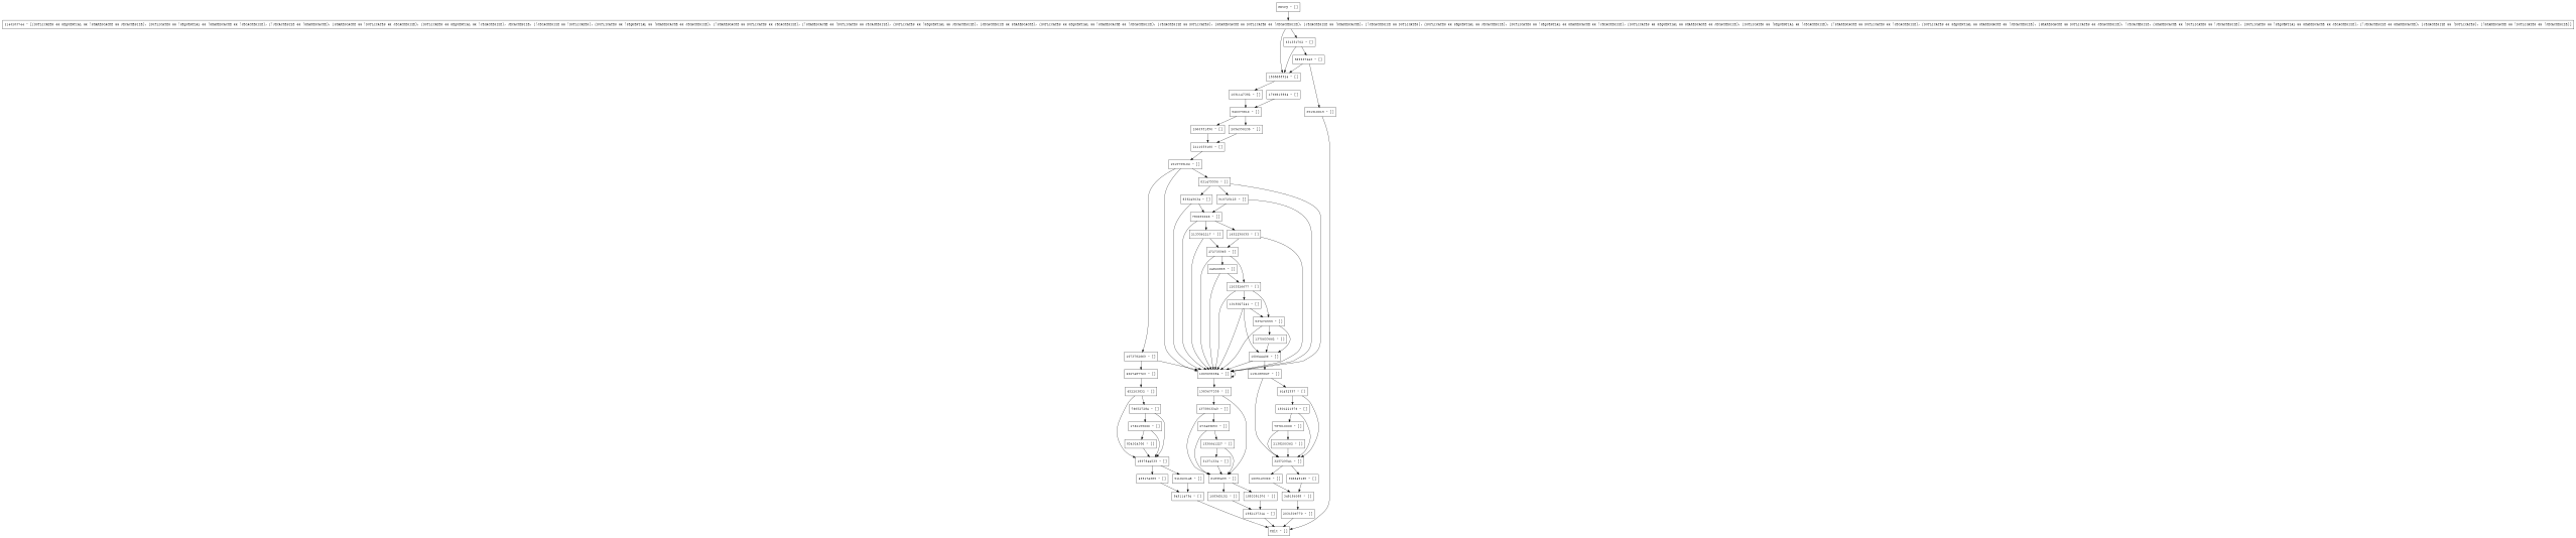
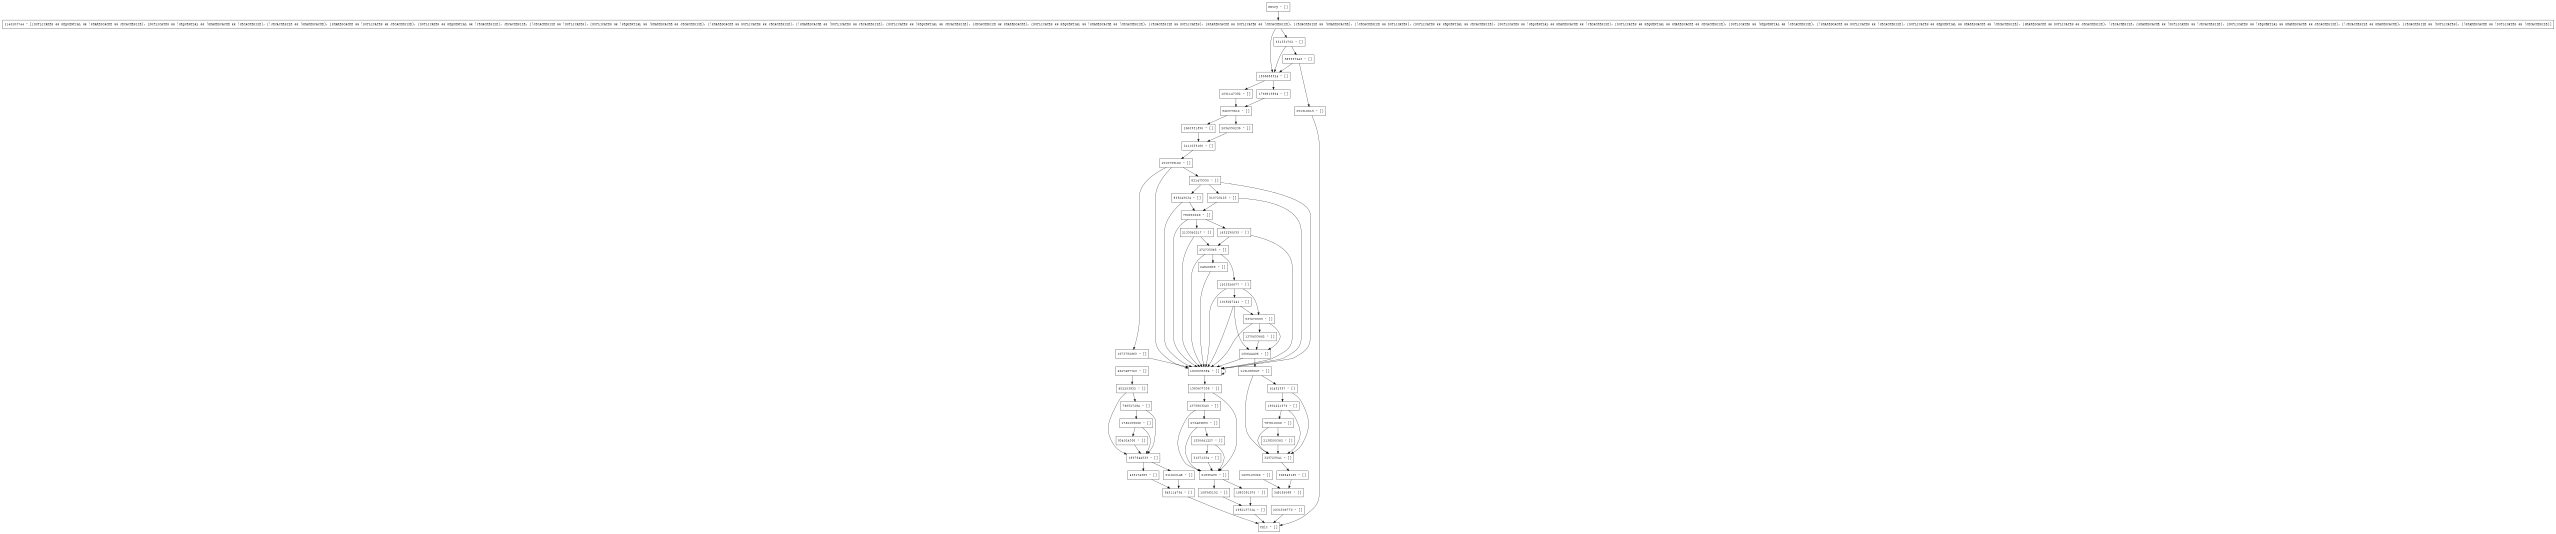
  digraph {
    fontname="Courier Prime"
    node [fontname="Courier Prime" shape=record]
    edge [fontname="Courier Prime"]
    n1 [label="24820835 - []"]
    n2 [label="1609093384 - []"]
    n3 [label="1203526677 - []"]
    n4 [label="1989677398 - []"]
    n5 [label="537270999 - []"]
    n6 [label="1018027241 - []"]
    n7 [label="108965152 - []"]
    n8 [label="1982137314 - []"]
    n9 [label="exit - []"]
    n10 [label="2000951890 - []"]
    n11 [label="2111059160 - []"]
    n12 [label="1915795162 - []"]
    n13 [label="348186089 - []"]
    n14 [label="2031506770 - []"]
    n15 [label="911623148 - []"]
    n16 [label="849114794 - []"]
    n17 [label="831479990 - []"]
    n18 [label="910725125 - []"]
    n19 [label="839249034 - []"]
    n20 [label="780090026 - []"]
    n21 [label="1191085627 - []"]
    n22 [label="61492997 - []"]
    n23 [label="325729541 - []"]
    n24 [label="1801221976 - []"]
    n25 [label="1035129300 - []"]
    n26 [label="903649165 - []"]
    n27 [label="1868688924 - []"]
    n28 [label="1091147382 - []"]
    n29 [label="1766619864 - []"]
    n30 [label="520379810 - []"]
    n31 [label="2138200362 - []"]
    n32 [label="2054396236 - []"]
    n33 [label="1883381570 - []"]
    n34 [label="391916615 - []"]
    n35 [label="787610006 - []"]
    n36 [label="1073782669 - []"]
    n37 [label="2027487723 - []"]
    n38 [label="766527284 - []"]
    n39 [label="1762155000 - []"]
    n40 [label="1897844539 - []"]
    n41 [label="834024950 - []"]
    n42 [label="435174389 - []"]
    n43 [label="100644406 - []"]
    n44 [label="1370659662 - []"]
    n45 [label="61899495 - []"]
    n46 [label="entry - []"]
    n47 [label="2140283744 - [(DUPLICATES && SEQUENTIAL && !SHAREDCACHE && JECACHESIZE), (DUPLICATES && !SEQUENTIAL && !SHAREDCACHE && !JECACHESIZE), (!JECACHESIZE && !SHAREDCACHE), (SHAREDCACHE && !DUPLICATES && JECACHESIZE), (DUPLICATES && SEQUENTIAL && !JECACHESIZE), JECACHESIZE, (!JECACHESIZE && !DUPLICATES), (DUPLICATES && !SEQUENTIAL && !SHAREDCACHE && JECACHESIZE), (!SHAREDCACHE && DUPLICATES && JECACHESIZE), (!SHAREDCACHE && !DUPLICATES && JECACHESIZE), (DUPLICATES && !SEQUENTIAL && JECACHESIZE), (JECACHESIZE && SHAREDCACHE), (DUPLICATES && SEQUENTIAL && !SHAREDCACHE && !JECACHESIZE), (JECACHESIZE && DUPLICATES), (SHAREDCACHE && DUPLICATES && !JECACHESIZE), (JECACHESIZE && !SHAREDCACHE), (!JECACHESIZE && DUPLICATES), (DUPLICATES && SEQUENTIAL && JECACHESIZE), (DUPLICATES && !SEQUENTIAL && SHAREDCACHE && !JECACHESIZE), (DUPLICATES && SEQUENTIAL && SHAREDCACHE && JECACHESIZE), (DUPLICATES && !SEQUENTIAL && !JECACHESIZE), (!SHAREDCACHE && DUPLICATES && !JECACHESIZE), (DUPLICATES && SEQUENTIAL && SHAREDCACHE && !JECACHESIZE), (SHAREDCACHE && DUPLICATES && JECACHESIZE), !JECACHESIZE, (SHAREDCACHE && !DUPLICATES && !JECACHESIZE), (DUPLICATES && !SEQUENTIAL && SHAREDCACHE && JECACHESIZE), (!JECACHESIZE && SHAREDCACHE), (JECACHESIZE && !DUPLICATES), (!SHAREDCACHE && !DUPLICATES && !JECACHESIZE)]"]
    n48 [label="631351702 - []"]
    n49 [label="1375803349 - []"]
    n50 [label="273469653 - []"]
    n51 [label="569937243 - []"]
    n52 [label="2139562217 - []"]
    n53 [label="272735965 - []"]
    n54 [label="1652290095 - []"]
    n55 [label="652203832 - []"]
    n56 [label="31371334 - []"]
    n57 [label="1530641227 - []"]
    n1 -> n2
-   n1 -> n3
    n2 -> n2
    n2 -> n4
    n3 -> n2
    n3 -> n5
    n3 -> n6
    n4 -> n45
    n4 -> n49
    n5 -> n2
    n5 -> n43
    n5 -> n44
    n6 -> n2
    n6 -> n5
    n6 -> n43
    n7 -> n8
    n8 -> n9
    n10 -> n11
    n11 -> n12
    n12 -> n2
    n12 -> n17
    n12 -> n36
-   n13 -> n14
    n14 -> n9
    n15 -> n16
    n16 -> n9
    n17 -> n2
    n17 -> n18
    n17 -> n19
    n18 -> n2
    n18 -> n20
    n19 -> n2
    n19 -> n20
    n20 -> n2
    n20 -> n52
    n20 -> n54
    n21 -> n22
    n21 -> n23
    n22 -> n23
    n22 -> n24
-   n23 -> n25
    n23 -> n26
    n24 -> n23
    n24 -> n35
    n25 -> n13
    n26 -> n13
    n27 -> n28
+   n27 -> n29
    n28 -> n30
    n29 -> n30
    n30 -> n10
    n30 -> n32
    n31 -> n23
    n32 -> n11
    n33 -> n8
    n34 -> n9
    n35 -> n23
    n35 -> n31
    n36 -> n2
-   n36 -> n37
    n37 -> n55
    n38 -> n39
    n38 -> n40
    n39 -> n40
    n39 -> n41
    n40 -> n15
    n40 -> n42
    n41 -> n40
    n42 -> n16
    n43 -> n2
    n43 -> n21
    n44 -> n43
    n45 -> n7
    n45 -> n33
    n46 -> n47
    n47 -> n27
    n47 -> n48
    n48 -> n27
    n48 -> n51
    n49 -> n45
    n49 -> n50
    n50 -> n45
    n50 -> n57
    n51 -> n27
    n51 -> n34
    n52 -> n2
    n52 -> n53
    n53 -> n1
    n53 -> n2
    n53 -> n3
    n54 -> n2
    n54 -> n53
    n55 -> n38
    n55 -> n40
    n56 -> n45
    n57 -> n45
    n57 -> n56
  }
